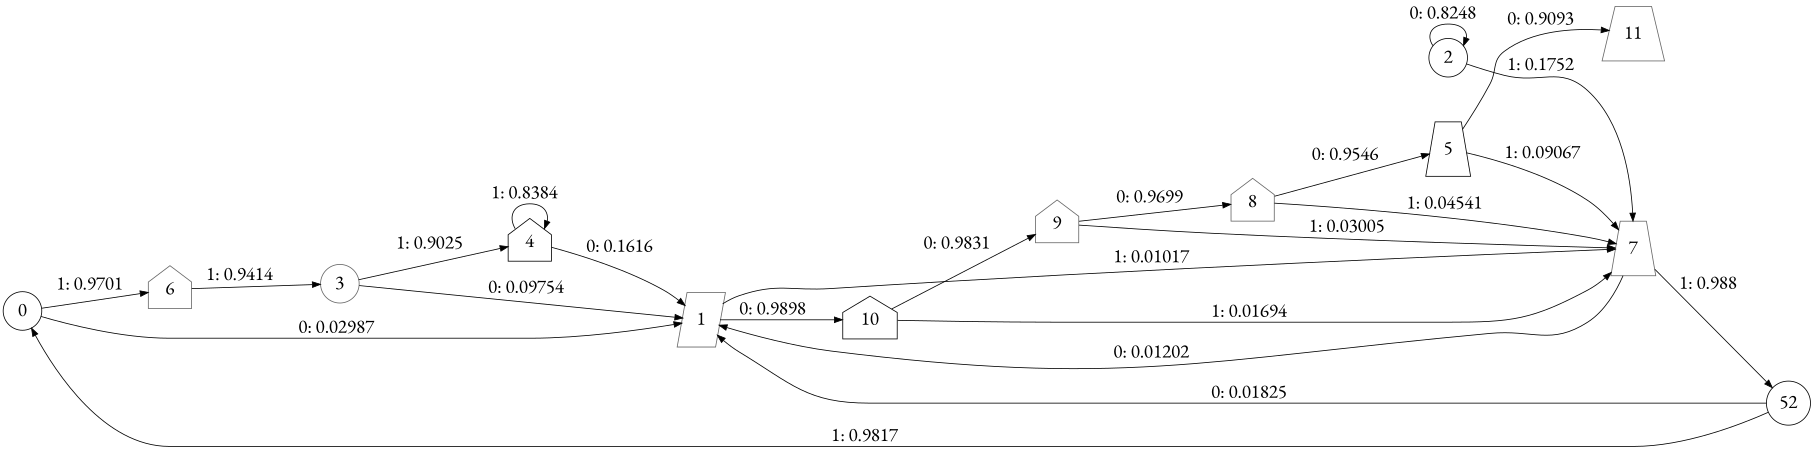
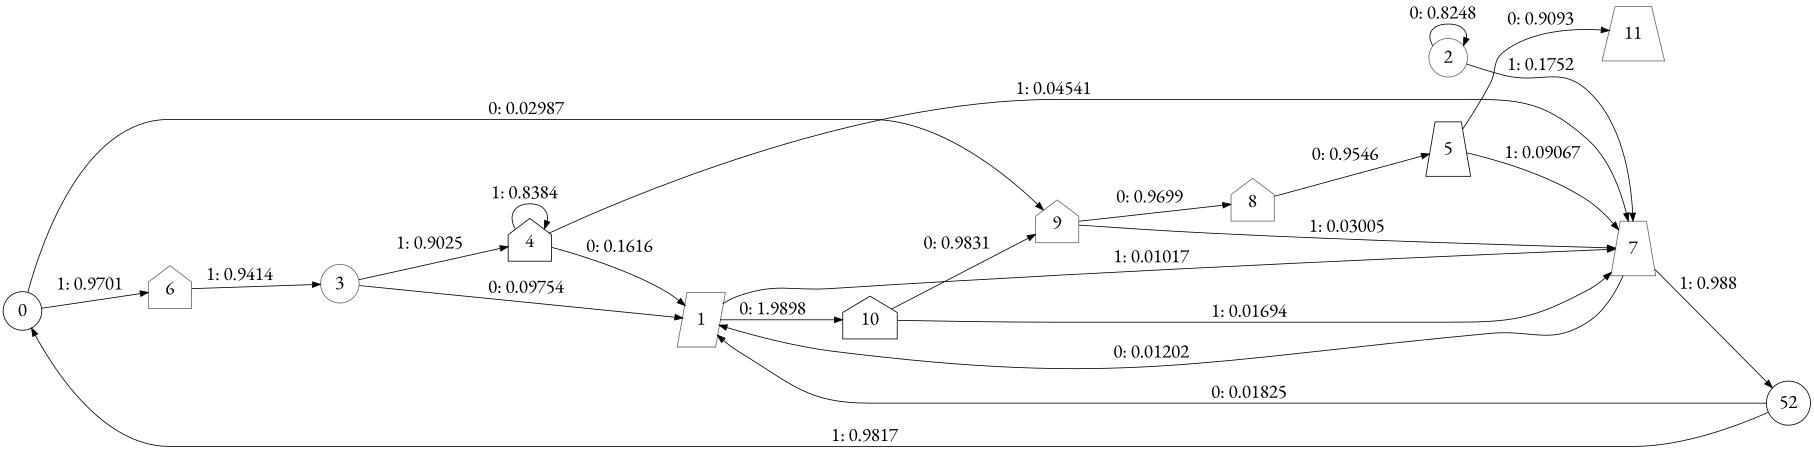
  digraph {
    fontname="EB Garamond"
    rankdir=LR
    node [color=gray40 fontname="EB Garamond" fontsize=24 shape=house]
    edge [fontname="EB Garamond" fontsize=24]
    0 [color=black shape=circle]
    1 [shape=parallelogram]
    6
    10 [color=black]
    7 [shape=trapezium]
    3 [shape=circle]
    9
    n8 [color=black label=52 shape=circle]
    4 [color=black]
    8
-   2 [color=black shape=circle]
+   2 [shape=circle]
    5 [color=black shape=trapezium]
    11 [shape=trapezium]
-   0 -> 1 [label="0: 0.02987  "]
+   0 -> 9 [label="0: 0.02987  "]
    0 -> 6 [label="1: 0.9701   "]
-   1 -> 10 [label="0: 0.9898   "]
+   1 -> 10 [label="0: 1.9898   "]
    1 -> 7 [label="1: 0.01017  "]
    6 -> 3 [label="1: 0.9414   "]
    10 -> 7 [label="1: 0.01694  "]
    10 -> 9 [label="0: 0.9831   "]
    7 -> 1 [label="0: 0.01202  "]
    7 -> n8 [label="1: 0.988    "]
    3 -> 1 [label="0: 0.09754  "]
    3 -> 4 [label="1: 0.9025   "]
    9 -> 7 [label="1: 0.03005  "]
    9 -> 8 [label="0: 0.9699   "]
    n8 -> 0 [label="1: 0.9817   "]
    n8 -> 1 [label="0: 0.01825  "]
    4 -> 1 [label="0: 0.1616   "]
    4 -> 4 [label="1: 0.8384   "]
-   8 -> 7 [label="1: 0.04541  "]
+   4 -> 7 [label="1: 0.04541  "]
    8 -> 5 [label="0: 0.9546   "]
    2 -> 7 [label="1: 0.1752   "]
    2 -> 2 [label="0: 0.8248   "]
    5 -> 7 [label="1: 0.09067  "]
    5 -> 11 [label="0: 0.9093   "]
  }
